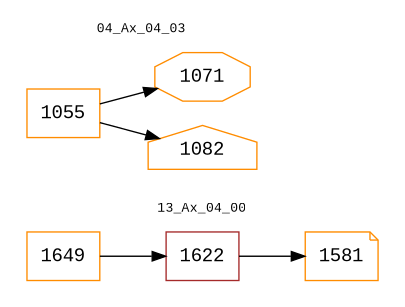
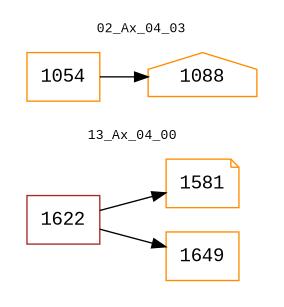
  digraph {
    fontname="Liberation Mono"
    rankdir=LR
    node [color=darkorange fontname="Liberation Mono" shape=box]
    edge [color=black fontname="Liberation Mono"]
    n1 [label=1649]
    n2 [color=brown label=1622]
    n3 [label=1581 shape=note]
-   n4 [label=1082 shape=house]
-   n5 [label=1055]
-   n6 [label=1071 shape=octagon]
+   n4 [label=1088 shape=house]
+   n5 [label=1054]
    subgraph cluster_1 {
      color=white
      fontsize=10
      label="13_Ax_04_00"
      n1
      n2
      n3
    }
    subgraph cluster_2 {
      color=white
      fontsize=10
-     label="04_Ax_04_03"
+     label="02_Ax_04_03"
      n4
      n5
-     n6
    }
-   n1 -> n2
+   n2 -> n1
    n2 -> n3
    n5 -> n4
-   n5 -> n6
  }
